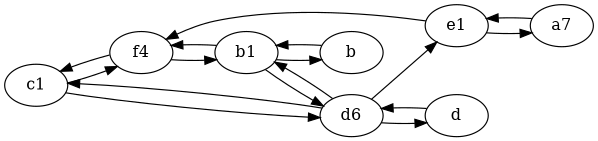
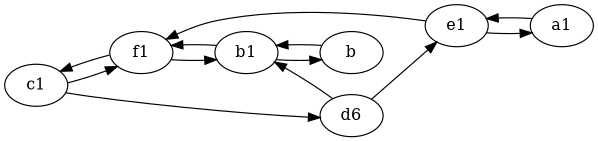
  digraph {
    rankdir=LR
    c1
-   f1 [label=f4]
+   f1
    n3 [label=d6]
    e1
-   a1 [label=a7]
+   a1
    b1
-   d
    b
    c1 -> f1
    c1 -> n3
    f1 -> c1
    f1 -> b1
-   n3 -> c1
    n3 -> e1
    n3 -> b1
-   n3 -> d
    e1 -> f1
    e1 -> a1
    a1 -> e1
    b1 -> f1
-   b1 -> n3
    b1 -> b
-   d -> n3
    b -> b1
  }
